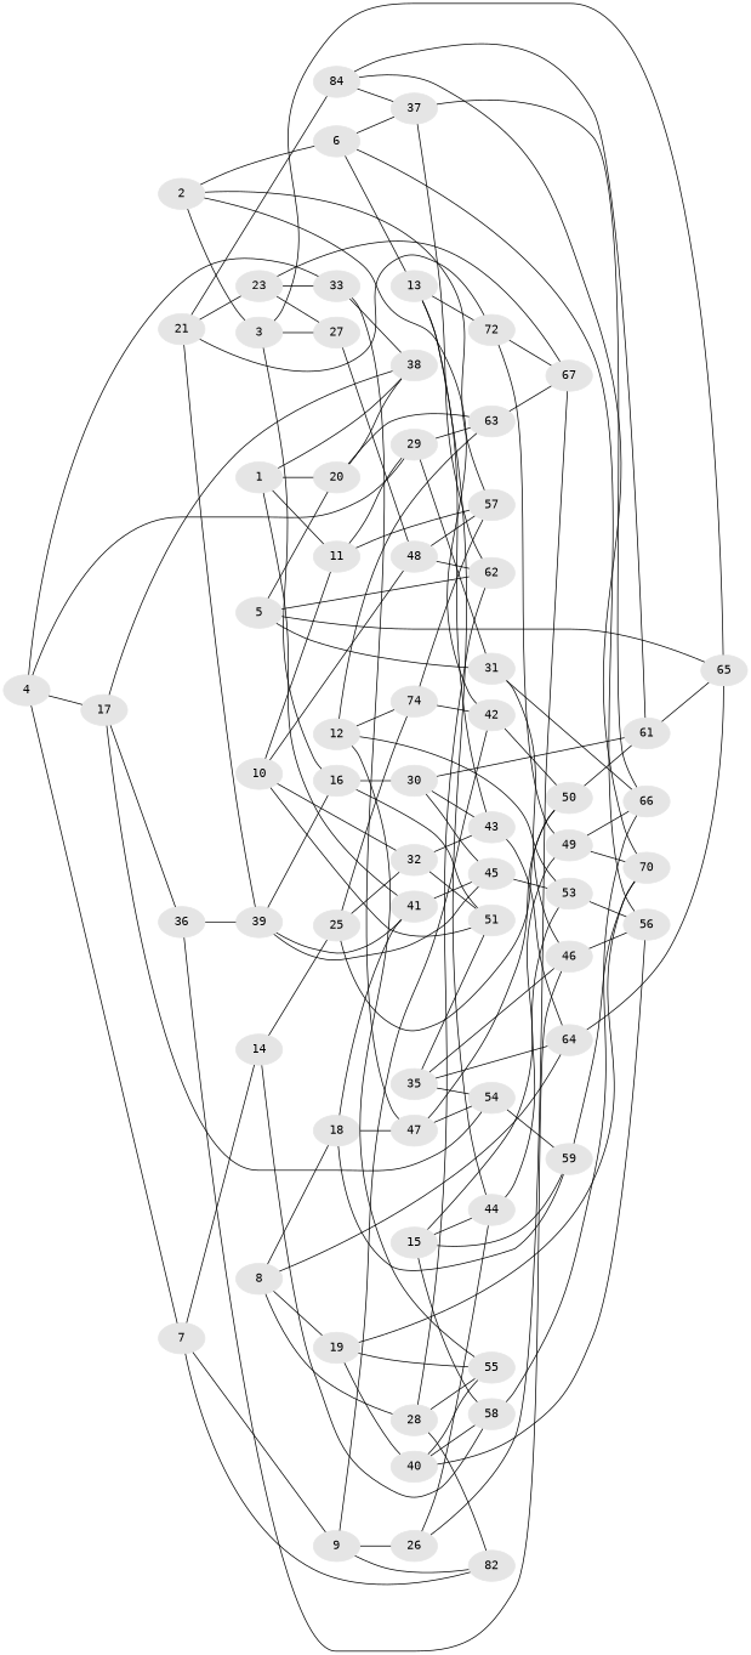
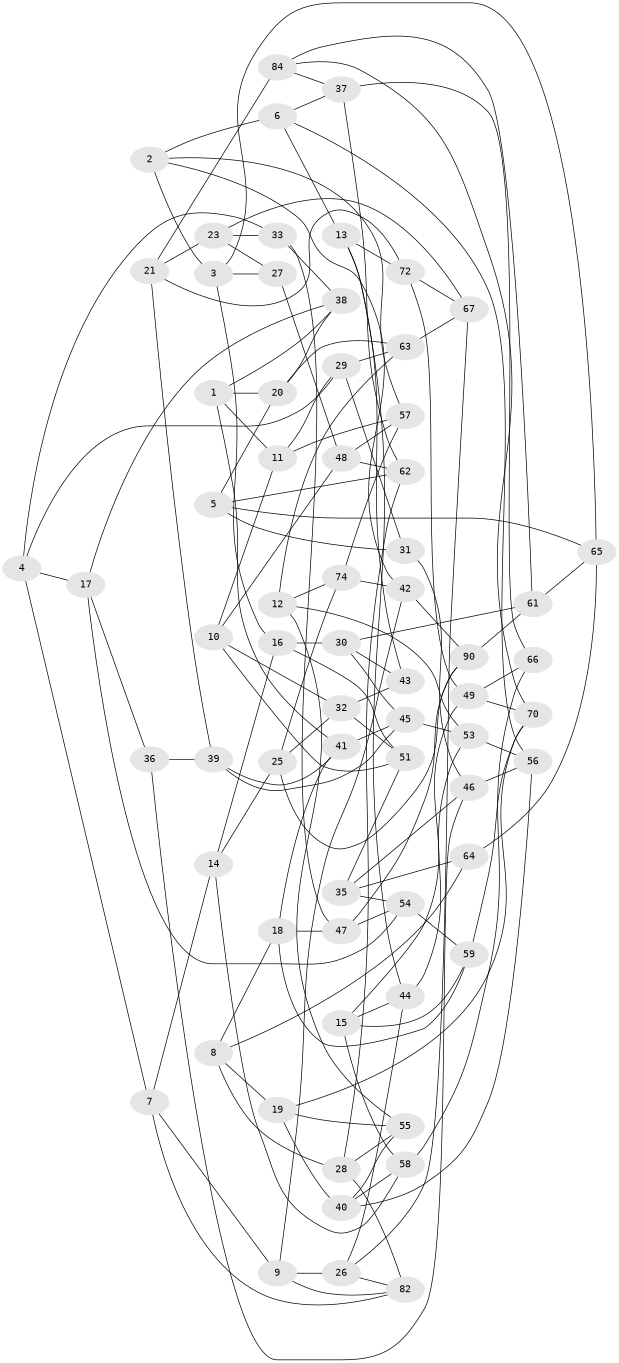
  graph {
    fontname="DejaVu Sans Mono"
    rankdir=LR
    node [color=gray90 fontname="DejaVu Sans Mono" style=filled]
    edge [fontname="DejaVu Sans Mono"]
    1
    11
    20
    38
    41
    57
    29
    63
    45
    2
    3
    6
    42
    16
    27
    65
    13
    37
    56
-   50
+   50 [label=90]
    51
    30
    48
    4
    7
    17
    33
    9
    14
    n30 [label=82]
    36
    54
    31
    47
    5
    62
    46
    66
    n39 [label=72]
    43
    44
    26
    25
    58
    8
    18
    19
    28
    64
    59
    55
    40
    n53 [label=70]
    67
    10
    32
    n57 [label=74]
    12
    53
    49
    15
    61
    39
    21
    23
    n66 [label=84]
    35
    1 -- 11
    1 -- 20
    1 -- 38
    1 -- 41
    11 -- 57
    11 -- 29
    20 -- 38
    20 -- 63
    41 -- 45
    29 -- 63
    29 -- 31
    63 -- 67
    45 -- 53
    2 -- 57
    2 -- 3
    2 -- 6
    2 -- 42
    3 -- 16
    3 -- 27
    3 -- 65
    6 -- 13
    6 -- 37
    6 -- 56
    42 -- 50
    16 -- 51
    16 -- 30
    27 -- 48
    13 -- n39
    13 -- 43
    13 -- 44
    37 -- 62
    37 -- 66
    50 -- 61
    30 -- 45
    30 -- 43
    30 -- 61
    48 -- 57
    48 -- 62
    4 -- 29
    4 -- 7
    4 -- 17
    4 -- 33
    7 -- 9
    7 -- 14
    7 -- n30
    17 -- 38
    17 -- 36
    17 -- 54
    33 -- 38
    33 -- 47
    9 -- 42
    9 -- n30
    9 -- 26
-   39 -- 16
+   14 -- 16
    14 -- 25
    14 -- 58
    36 -- 46
    36 -- 39
    54 -- 59
    31 -- 46
-   31 -- 66
    47 -- 50
    47 -- 54
    5 -- 20
    5 -- 65
    5 -- 31
    5 -- 62
    46 -- 56
    n39 -- 67
    n39 -- 49
-   43 -- 64
    44 -- 53
+   26 -- n30
    26 -- 44
    26 -- 67
    25 -- 50
    25 -- 32
    25 -- n57
    58 -- 66
    8 -- 18
    8 -- 19
    8 -- 28
    8 -- 64
    18 -- 41
    18 -- 47
    18 -- 59
    19 -- 55
    19 -- 40
    19 -- n53
    28 -- n30
    28 -- 62
    28 -- 55
    64 -- 65
    59 -- n53
    40 -- 56
    40 -- 58
    40 -- 55
    10 -- 11
    10 -- 51
    10 -- 48
    10 -- 32
    32 -- 51
    32 -- 43
    n57 -- 57
    n57 -- 42
    12 -- 63
    12 -- 55
    12 -- n57
    12 -- 53
    53 -- 56
    49 -- 66
    49 -- n53
    15 -- 44
    15 -- 58
    15 -- 59
    15 -- 49
    61 -- 65
    39 -- 41
    39 -- 45
    21 -- n39
    21 -- 39
    21 -- 23
    21 -- n66
    23 -- 27
    23 -- 33
    23 -- 67
    n66 -- 37
    n66 -- n53
    n66 -- 61
    35 -- 51
    35 -- 54
    35 -- 46
    35 -- 64
  }
